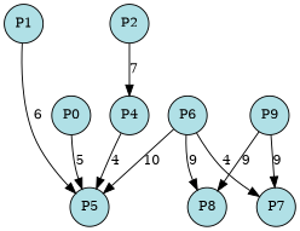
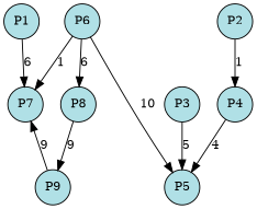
  digraph {
    fontname="DejaVu Serif"
    rankdir=TB
    splines=true
    node [fillcolor=powderblue fixedsize=true fontcolor=black fontname="DejaVu Serif" fontsize=12 margin=0 shape=circle style=filled]
    edge [fontcolor=black fontname="DejaVu Serif" fontsize=12 margin=0]
    n1 [label=P1 width=0.5]
    n2 [label=P2 width=0.5]
-   n3 [label=P0 width=0.5]
+   n3 [label=P3 width=0.5]
    n4 [label=P4 width=0.5]
    n5 [label=P5 width=0.5]
    n6 [label=P6 width=0.5]
    n7 [label=P7 width=0.5]
    n8 [label=P8 width=0.5]
    n9 [label=P9 width=0.5]
    subgraph sub_1 {
      rank=same
      n1
      n2
    }
    subgraph sub_2 {
      rank=same
      n3
      n4
    }
    subgraph sub_3 {
      rank=same
      n5
    }
    subgraph sub_4 {
      rank=same
      n6
    }
    subgraph sub_5 {
      rank=same
      n7
      n8
    }
    subgraph sub_6 {
      rank=same
      n9
    }
-   n1 -> n5 [label=6]
-   n2 -> n4 [label=7]
+   n1 -> n7 [label=6]
+   n2 -> n4 [label=1]
    n3 -> n5 [label=5]
    n4 -> n5 [label=4]
    n6 -> n5 [label=10]
-   n6 -> n7 [label=4]
-   n6 -> n8 [label=9]
-   n9 -> n8 [label=9]
+   n6 -> n7 [label=1]
+   n6 -> n8 [label=6]
+   n8 -> n9 [label=9]
    n9 -> n7 [label=9]
  }
